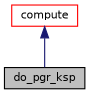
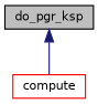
  digraph {
    rankdir=TB
    node [fontname=Helvetica fontsize=10 shape=record style=filled]
    n1 [color=black fillcolor=grey75 fontcolor=black height=0.2 label=do_pgr_ksp width=0.4]
    n2 [color=red fillcolor=white height=0.2 label=compute width=0.4]
-   n2 -> n1 [color=midnightblue dir=back fontname=Helvetica fontsize=10 labelfontname=Helvetica labelfontsize=10 style=solid]
+   n1 -> n2 [color=midnightblue dir=back fontname=Helvetica fontsize=10 labelfontname=Helvetica labelfontsize=10 style=solid]
  }
